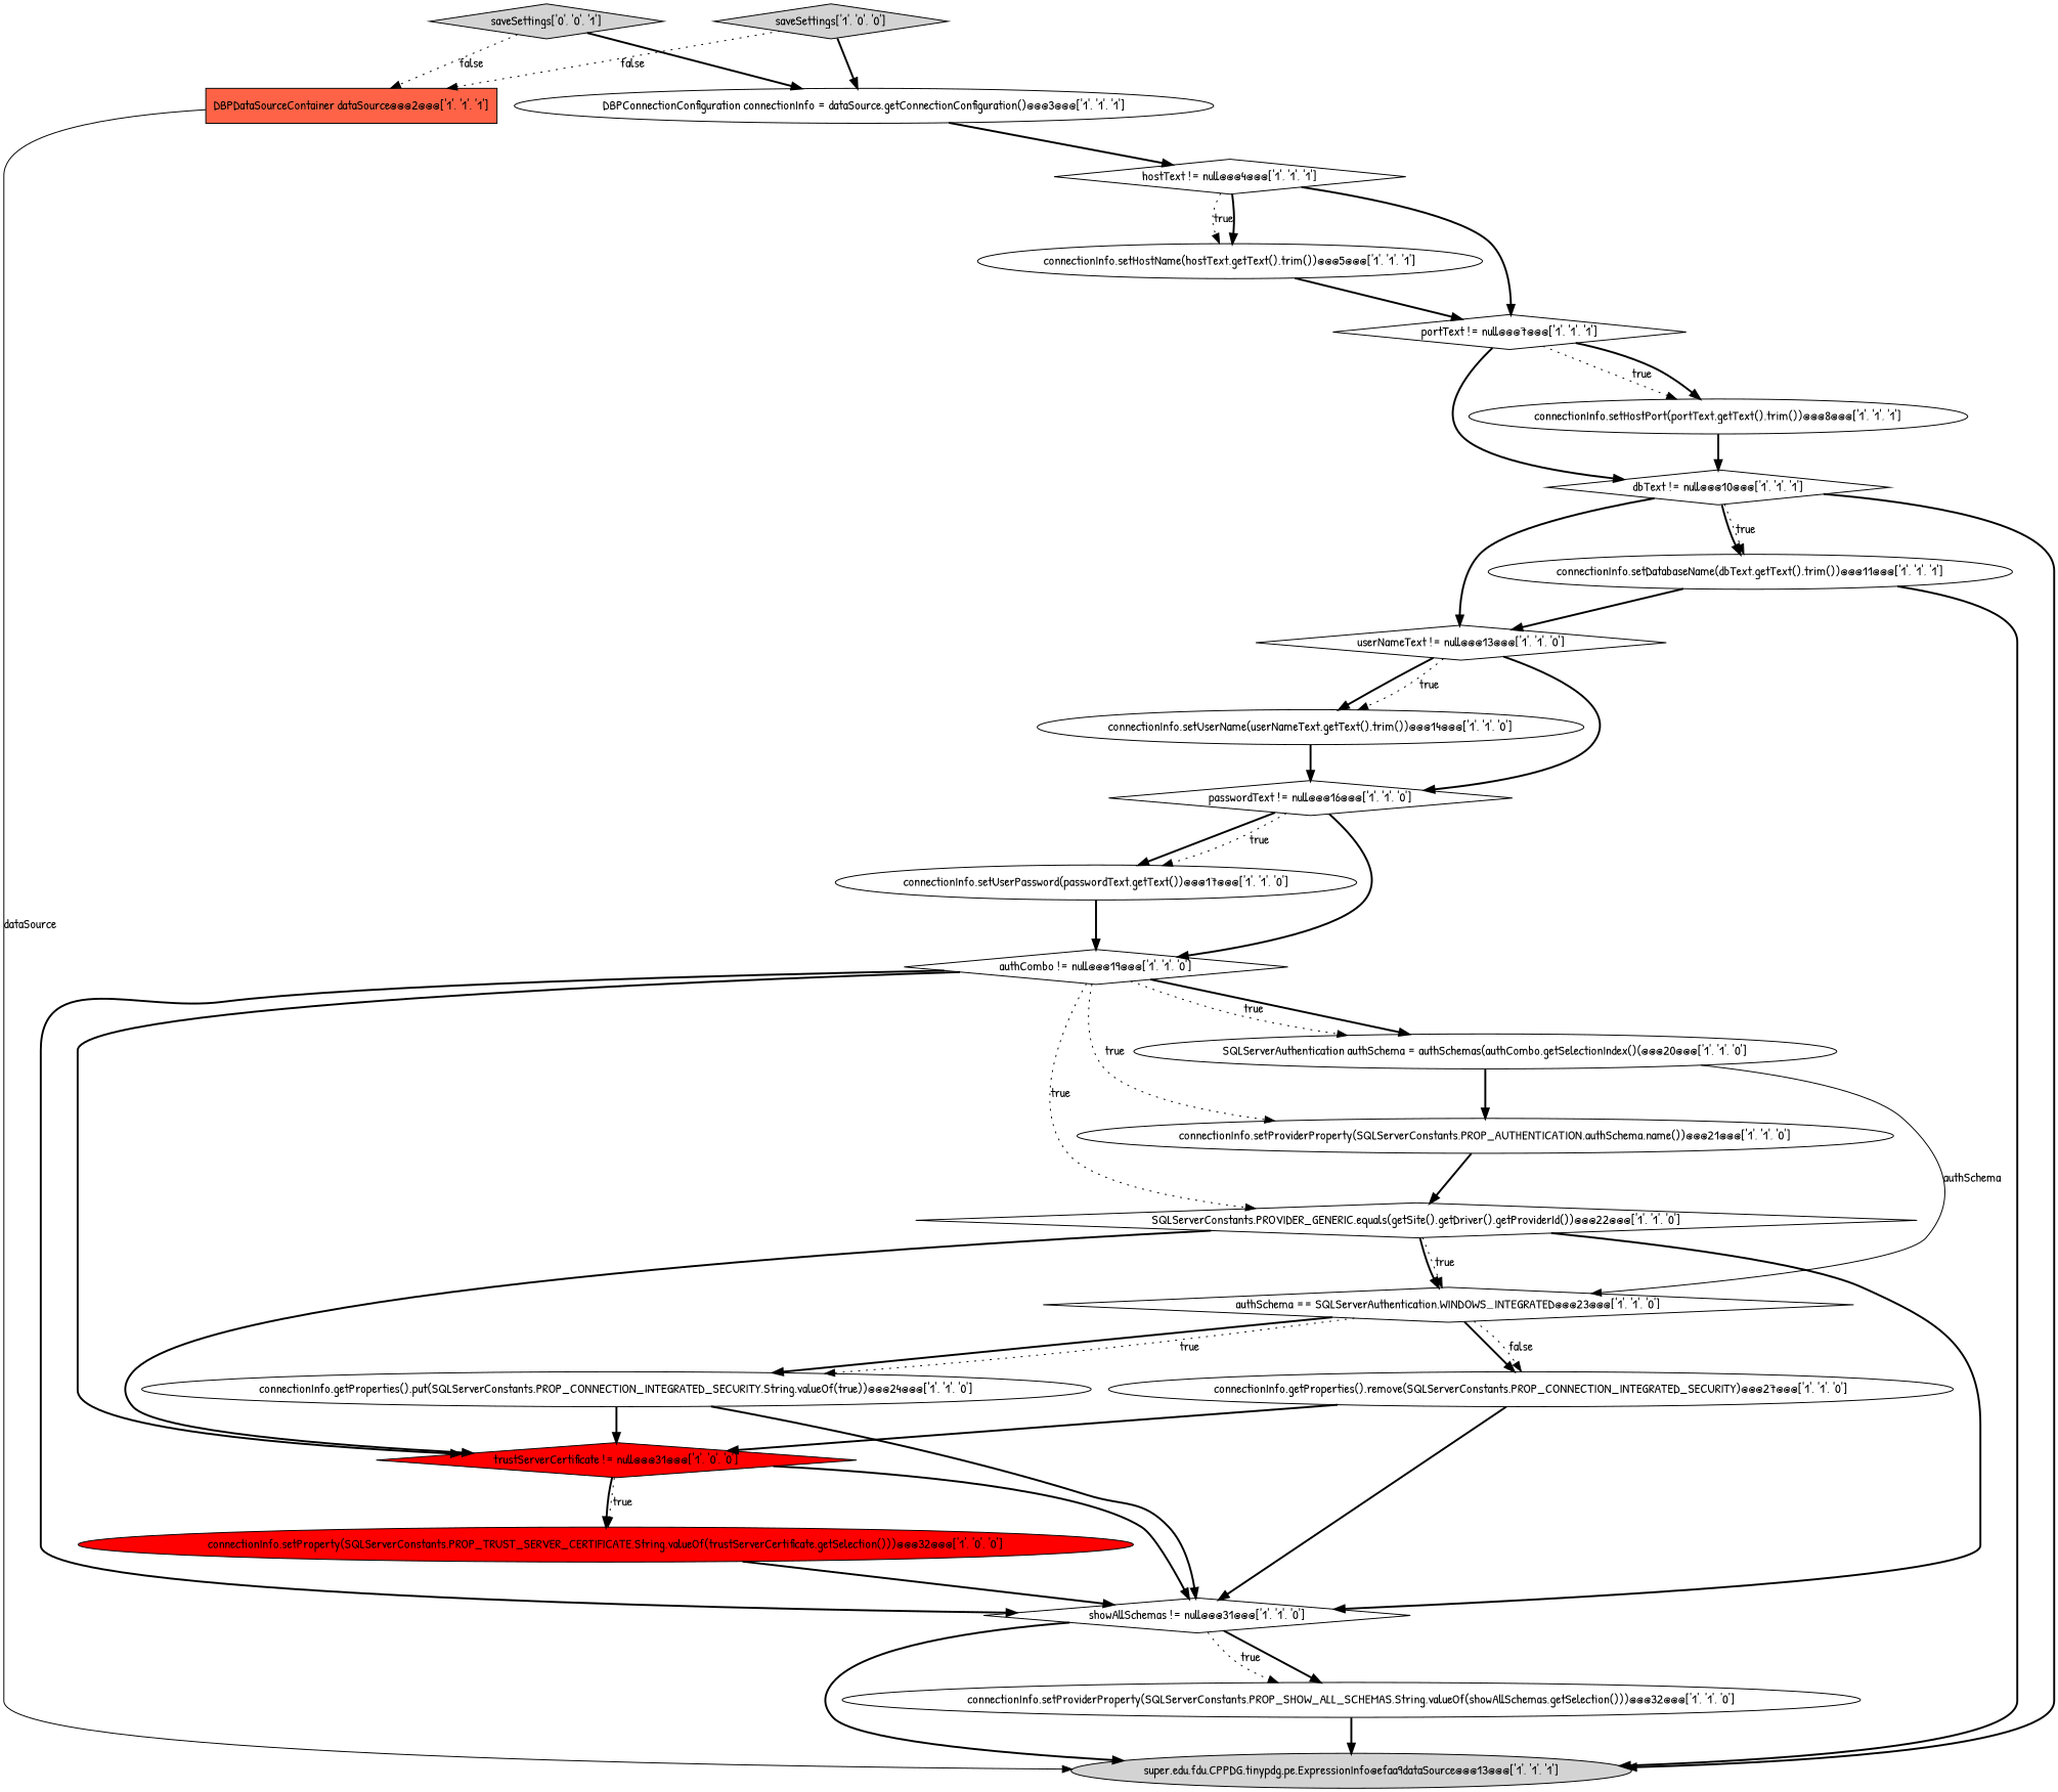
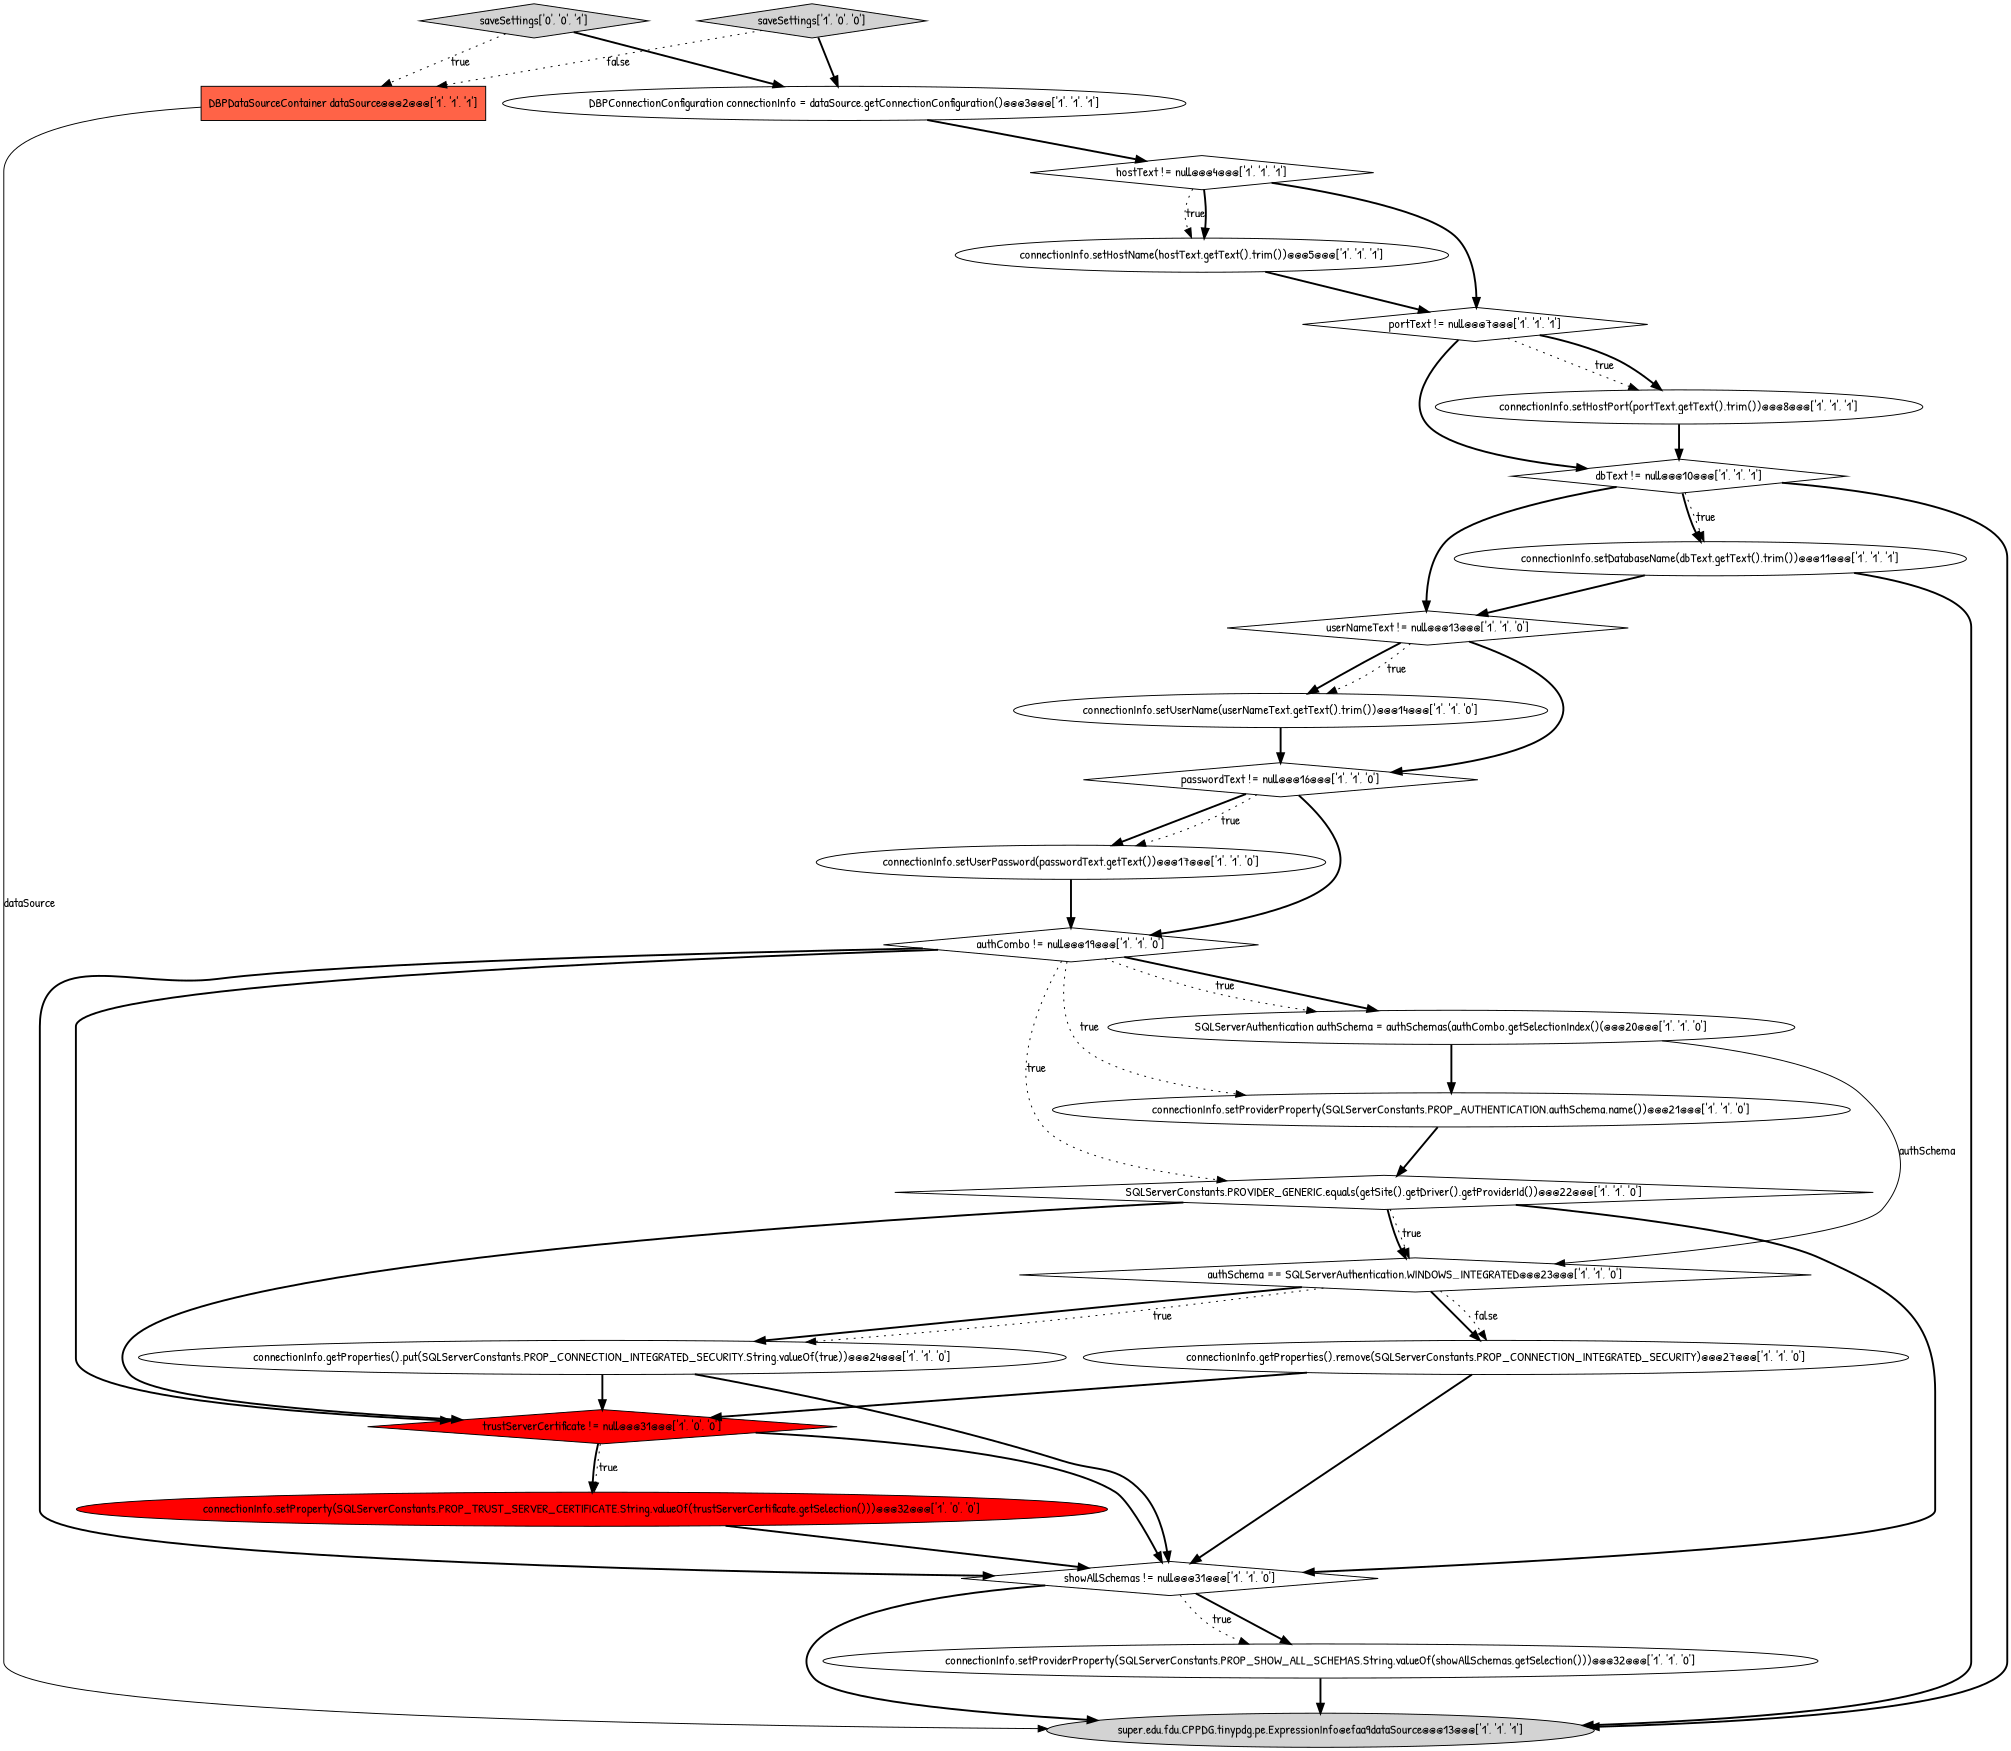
  digraph {
    fontname="Patrick Hand"
    node [fillcolor=white fontname="Patrick Hand" shape=ellipse style=filled]
    edge [fontname="Patrick Hand" style=bold]
    n1 [fillcolor=tomato label="DBPDataSourceContainer dataSource@@@2@@@['1', '1', '1']" shape=box]
    n2 [fillcolor=lightgray label="super.edu.fdu.CPPDG.tinypdg.pe.ExpressionInfo@efaa9dataSource@@@13@@@['1', '1', '1']"]
    n3 [label="SQLServerConstants.PROVIDER_GENERIC.equals(getSite().getDriver().getProviderId())@@@22@@@['1', '1', '0']" shape=diamond]
    n4 [label="authSchema == SQLServerAuthentication.WINDOWS_INTEGRATED@@@23@@@['1', '1', '0']" shape=diamond]
    n5 [label="showAllSchemas != null@@@31@@@['1', '1', '0']" shape=diamond]
    n6 [fillcolor=red label="trustServerCertificate != null@@@31@@@['1', '0', '0']" shape=diamond]
    n7 [label="connectionInfo.getProperties().put(SQLServerConstants.PROP_CONNECTION_INTEGRATED_SECURITY,String.valueOf(true))@@@24@@@['1', '1', '0']"]
    n8 [label="connectionInfo.getProperties().remove(SQLServerConstants.PROP_CONNECTION_INTEGRATED_SECURITY)@@@27@@@['1', '1', '0']"]
    n9 [label="connectionInfo.setProviderProperty(SQLServerConstants.PROP_SHOW_ALL_SCHEMAS,String.valueOf(showAllSchemas.getSelection()))@@@32@@@['1', '1', '0']"]
    n10 [fillcolor=red label="connectionInfo.setProperty(SQLServerConstants.PROP_TRUST_SERVER_CERTIFICATE,String.valueOf(trustServerCertificate.getSelection()))@@@32@@@['1', '0', '0']"]
    n11 [label="SQLServerAuthentication authSchema = authSchemas(authCombo.getSelectionIndex()(@@@20@@@['1', '1', '0']"]
    n12 [label="connectionInfo.setProviderProperty(SQLServerConstants.PROP_AUTHENTICATION,authSchema.name())@@@21@@@['1', '1', '0']"]
    n13 [label="connectionInfo.setHostName(hostText.getText().trim())@@@5@@@['1', '1', '1']"]
    n14 [label="portText != null@@@7@@@['1', '1', '1']" shape=diamond]
    n15 [label="connectionInfo.setHostPort(portText.getText().trim())@@@8@@@['1', '1', '1']"]
    n16 [label="dbText != null@@@10@@@['1', '1', '1']" shape=diamond]
    n17 [label="DBPConnectionConfiguration connectionInfo = dataSource.getConnectionConfiguration()@@@3@@@['1', '1', '1']"]
    n18 [label="hostText != null@@@4@@@['1', '1', '1']" shape=diamond]
    n19 [label="authCombo != null@@@19@@@['1', '1', '0']" shape=diamond]
    n20 [label="connectionInfo.setUserName(userNameText.getText().trim())@@@14@@@['1', '1', '0']"]
    n21 [label="passwordText != null@@@16@@@['1', '1', '0']" shape=diamond]
    n22 [label="connectionInfo.setUserPassword(passwordText.getText())@@@17@@@['1', '1', '0']"]
    n23 [fillcolor=lightgray label="saveSettings['0', '0', '1']" shape=diamond]
    n24 [label="connectionInfo.setDatabaseName(dbText.getText().trim())@@@11@@@['1', '1', '1']"]
    n25 [label="userNameText != null@@@13@@@['1', '1', '0']" shape=diamond]
    n26 [fillcolor=lightgray label="saveSettings['1', '0', '0']" shape=diamond]
    n1 -> n2 [label=dataSource style=solid]
    n3 -> n4
    n3 -> n4 [label=true style=dotted]
    n3 -> n5
    n3 -> n6
    n4 -> n7
    n4 -> n7 [label=true style=dotted]
    n4 -> n8
    n4 -> n8 [label=false style=dotted]
    n5 -> n2
    n5 -> n9
    n5 -> n9 [label=true style=dotted]
    n6 -> n5
    n6 -> n10
    n6 -> n10 [label=true style=dotted]
    n7 -> n5
    n7 -> n6
    n8 -> n5
    n8 -> n6
    n9 -> n2
    n10 -> n5
    n11 -> n4 [label=authSchema style=solid]
    n11 -> n12
    n12 -> n3
    n13 -> n14
    n14 -> n15 [label=true style=dotted]
    n14 -> n15
    n14 -> n16
    n15 -> n16
    n16 -> n2
    n16 -> n24 [label=true style=dotted]
    n16 -> n24
    n16 -> n25
    n17 -> n18
    n18 -> n13 [label=true style=dotted]
    n18 -> n13
    n18 -> n14
    n19 -> n3 [label=true style=dotted]
    n19 -> n5
    n19 -> n6
    n19 -> n11
    n19 -> n11 [label=true style=dotted]
    n19 -> n12 [label=true style=dotted]
    n20 -> n21
    n21 -> n19
    n21 -> n22
    n21 -> n22 [label=true style=dotted]
    n22 -> n19
-   n23 -> n1 [label=false style=dotted]
+   n23 -> n1 [label=true style=dotted]
    n23 -> n17
    n24 -> n2
    n24 -> n25
    n25 -> n20
    n25 -> n20 [label=true style=dotted]
    n25 -> n21
    n26 -> n1 [label=false style=dotted]
    n26 -> n17
  }
